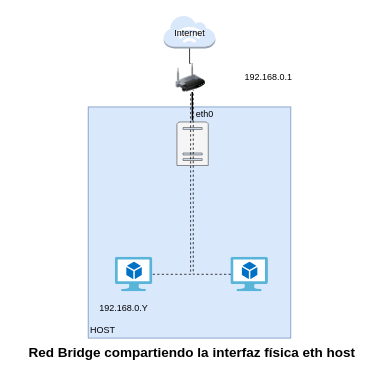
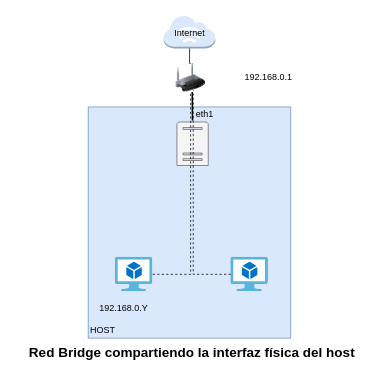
  <mxCell id="0" />
  <mxCell id="1" parent="0" />
  <mxCell id="2" value="" style="rounded=0;whiteSpace=wrap;html=1;fontSize=18;fillColor=#dae8fc;strokeColor=#6c8ebf;" parent="1" vertex="1"><mxGeometry x="117" y="142" width="270" height="308" as="geometry" /></mxCell>
  <mxCell id="3" value="" style="outlineConnect=0;dashed=0;verticalLabelPosition=bottom;verticalAlign=top;align=center;html=1;shape=mxgraph.aws3.internet_3;fillColor=#dae8fc;strokeColor=#6c8ebf;" parent="1" vertex="1"><mxGeometry x="217.56" y="20" width="68.88" height="44" as="geometry" /></mxCell>
  <mxCell id="4" value="HOST" style="text;html=1;resizable=0;autosize=1;align=center;verticalAlign=middle;points=[];fillColor=none;strokeColor=none;rounded=0;" parent="1" vertex="1"><mxGeometry x="111" y="430" width="50" height="20" as="geometry" /></mxCell>
  <mxCell id="5" value="" style="edgeStyle=orthogonalEdgeStyle;rounded=0;orthogonalLoop=1;jettySize=auto;html=1;endArrow=none;endFill=0;" parent="1" source="3" target="13" edge="1"><mxGeometry relative="1" as="geometry"><mxPoint x="325.88" y="-10" as="targetPoint" /></mxGeometry></mxCell>
  <mxCell id="6" value="Internet" style="text;html=1;resizable=0;autosize=1;align=center;verticalAlign=middle;points=[];fillColor=none;strokeColor=none;rounded=0;" parent="1" vertex="1"><mxGeometry x="222" y="34" width="60" height="20" as="geometry" /></mxCell>
  <mxCell id="7" value="" style="sketch=0;aspect=fixed;html=1;points=[];align=center;image;fontSize=12;image=img/lib/mscae/Virtual_Machine_2.svg;" parent="1" vertex="1"><mxGeometry x="153" y="342" width="50" height="46" as="geometry" /></mxCell>
  <mxCell id="8" value="" style="sketch=0;aspect=fixed;html=1;points=[];align=center;image;fontSize=12;image=img/lib/mscae/Virtual_Machine_2.svg;" parent="1" vertex="1"><mxGeometry x="307" y="342" width="50" height="46" as="geometry" /></mxCell>
- <mxCell id="9" value="eth0" style="text;html=1;resizable=0;autosize=1;align=center;verticalAlign=middle;points=[];fillColor=none;strokeColor=none;rounded=0;" parent="1" vertex="1"><mxGeometry x="252" y="142" width="40" height="20" as="geometry" /></mxCell>
+ <mxCell id="9" value="eth1" style="text;html=1;resizable=0;autosize=1;align=center;verticalAlign=middle;points=[];fillColor=none;strokeColor=none;rounded=0;" parent="1" vertex="1"><mxGeometry x="252" y="142" width="40" height="20" as="geometry" /></mxCell>
  <mxCell id="10" value="" style="sketch=0;pointerEvents=1;shadow=0;dashed=0;html=1;strokeColor=#666666;labelPosition=center;verticalLabelPosition=bottom;verticalAlign=top;outlineConnect=0;align=center;shape=mxgraph.office.servers.physical_host;fillColor=#f5f5f5;fontColor=#333333;" parent="1" vertex="1"><mxGeometry x="235.25" y="162" width="41.75" height="58" as="geometry" /></mxCell>
  <mxCell id="11" value="192.168.0.Y" style="text;html=1;resizable=0;autosize=1;align=center;verticalAlign=middle;points=[];fillColor=none;strokeColor=none;rounded=0;" parent="1" vertex="1"><mxGeometry x="124" y="400" width="80" height="20" as="geometry" /></mxCell>
- <mxCell id="12" value="&lt;h2&gt;&lt;font size=&quot;1&quot;&gt;&lt;b style=&quot;font-size: 18px&quot;&gt;Red Bridge &lt;/b&gt;&lt;/font&gt;compartiendo la interfaz física eth host&lt;font size=&quot;1&quot;&gt;&lt;b style=&quot;font-size: 18px&quot;&gt;&lt;/b&gt;&lt;/font&gt;&lt;/h2&gt;" style="text;html=1;resizable=0;autosize=1;align=center;verticalAlign=middle;points=[];fillColor=none;strokeColor=none;rounded=0;" parent="1" vertex="1"><mxGeometry x="20.25" y="445" width="470" height="50" as="geometry" /></mxCell>
+ <mxCell id="12" value="&lt;h2&gt;&lt;font size=&quot;1&quot;&gt;&lt;b style=&quot;font-size: 18px&quot;&gt;Red Bridge &lt;/b&gt;&lt;/font&gt;compartiendo la interfaz física del host&lt;font size=&quot;1&quot;&gt;&lt;b style=&quot;font-size: 18px&quot;&gt;&lt;/b&gt;&lt;/font&gt;&lt;/h2&gt;" style="text;html=1;resizable=0;autosize=1;align=center;verticalAlign=middle;points=[];fillColor=none;strokeColor=none;rounded=0;" parent="1" vertex="1"><mxGeometry x="20.25" y="445" width="470" height="50" as="geometry" /></mxCell>
  <mxCell id="13" value="" style="image;html=1;image=img/lib/clip_art/networking/Wireless_Router_128x128.png" parent="1" vertex="1"><mxGeometry x="230" y="84" width="47" height="38" as="geometry" /></mxCell>
  <mxCell id="14" style="edgeStyle=orthogonalEdgeStyle;rounded=0;orthogonalLoop=1;jettySize=auto;html=1;exitX=0.5;exitY=1;exitDx=0;exitDy=0;endArrow=none;endFill=0;" parent="1" source="13" target="13" edge="1"><mxGeometry relative="1" as="geometry" /></mxCell>
  <mxCell id="15" value="192.168.0.1" style="text;html=1;resizable=0;autosize=1;align=center;verticalAlign=middle;points=[];fillColor=none;strokeColor=none;rounded=0;" parent="1" vertex="1"><mxGeometry x="317" y="92" width="80" height="20" as="geometry" /></mxCell>
  <mxCell id="16" value="" style="edgeStyle=orthogonalEdgeStyle;rounded=0;orthogonalLoop=1;jettySize=auto;html=1;endArrow=none;endFill=0;dashed=1;" parent="1" source="7" target="13" edge="1"><mxGeometry relative="1" as="geometry"><mxPoint x="196.13" y="276" as="targetPoint" /><Array as="points" /></mxGeometry></mxCell>
  <mxCell id="17" value="" style="edgeStyle=orthogonalEdgeStyle;rounded=0;orthogonalLoop=1;jettySize=auto;html=1;endArrow=none;endFill=0;dashed=1;" edge="1" parent="1"><mxGeometry relative="1" as="geometry"><mxPoint x="307" y="365" as="sourcePoint" /><mxPoint x="257" y="120" as="targetPoint" /><Array as="points"><mxPoint x="257" y="365" /><mxPoint x="257" y="122" /></Array></mxGeometry></mxCell>
  <mxCell id="18" value="" style="endArrow=none;html=1;rounded=0;strokeWidth=2;" edge="1" parent="1"><mxGeometry width="50" height="50" relative="1" as="geometry"><mxPoint x="256" y="160" as="sourcePoint" /><mxPoint x="255.63" y="122" as="targetPoint" /></mxGeometry></mxCell>
